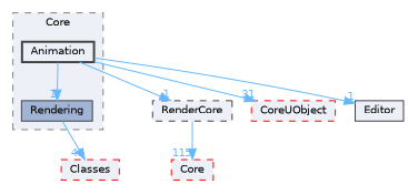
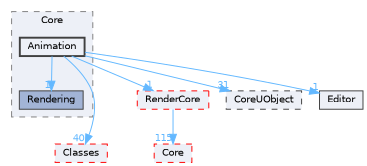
  digraph {
    compound=true
    node [color=red fillcolor="#edf0f7" fontname=Helvetica fontsize=10 shape=box style="filled,dashed"]
    edge [color=steelblue1 fontcolor=steelblue1 fontname=Helvetica fontsize=10 headlabel=1 labeldistance=1.5 labelfontname=Helvetica labelfontsize=10]
    n1 [color=grey25 fillcolor="#a2b4d6" height=0.2 label=Rendering style=filled width=0.4]
    n2 [color=grey25 height=0.2 label=Animation style="filled,bold" width=0.4]
    n3 [height=0.2 label=Classes width=0.4]
-   n4 [color=grey25 height=0.2 label=RenderCore width=0.4]
-   n5 [height=0.2 label=CoreUObject width=0.4]
+   n4 [height=0.2 label=RenderCore width=0.4]
+   n5 [color=grey25 height=0.2 label=CoreUObject width=0.4]
    n6 [color=grey25 height=0.2 label=Editor style=filled width=0.4]
    n7 [height=0.2 label=Core width=0.4]
    subgraph cluster_1 {
      bgcolor="#edf0f7"
      fontname=Helvetica
      fontsize=10
      label=Core
      pencolor=grey50
      style="filled,dashed"
      n1
      n2
    }
    n2 -> n1
-   n1 -> n3 [headlabel=40]
+   n2 -> n3 [headlabel=40]
    n2 -> n4
    n2 -> n5 [headlabel=31]
    n2 -> n6
    n4 -> n7 [headlabel=115]
  }
